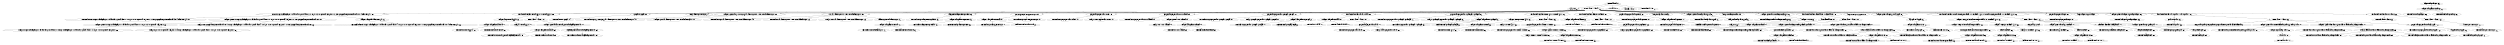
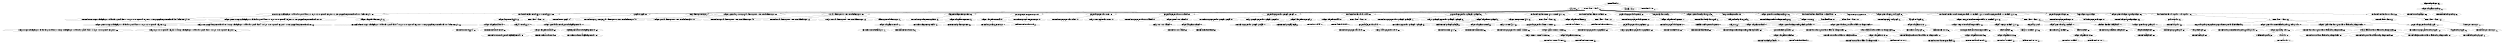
  digraph {
    fontname="DejaVu Sans"
    node [fontname="DejaVu Sans"]
    edge [fontname="DejaVu Sans"]
    n1 [label=<(METHOD,execute)<SUB>281</SUB>>]
    n2 [label=<(PARAM,this)<SUB>281</SUB>>]
    n3 [label=<(BLOCK,&lt;empty&gt;,&lt;empty&gt;)<SUB>282</SUB>>]
-   n4 [label=<(MODIFIER,PUBLIC)>]
    n5 [label=<(MODIFIER,VIRTUAL)>]
    n6 [label=<(METHOD_RETURN,void)<SUB>281</SUB>>]
    n7 [label=<(log,log(&quot;This task is deprecated and will be removed in a future version\n&quot; + &quot;of Ant.  It is now part of the .NET Antlib:\n&quot; + &quot;http://ant.apache.org/antlibs/dotnet/index.html&quot;, Project.MSG_WARN))<SUB>283</SUB>>]
    n8 [label=<(CONTROL_STRUCTURE,if (compiler == null),if (compiler == null))<SUB>288</SUB>>]
    n9 [label=<(validate,this.validate())<SUB>291</SUB>>]
    n10 [label=<(LOCAL,NetCommand command: ANY)>]
    n11 [label=<(&lt;operator&gt;.assignment,ANY command = new NetCommand(this, &quot;WSDL&quot;, compiler.getCommand()))<SUB>292</SUB>>]
    n12 [label=<(&lt;init&gt;,new NetCommand(this, &quot;WSDL&quot;, compiler.getCommand()))<SUB>292</SUB>>]
    n13 [label=<(setFailOnError,setFailOnError(failOnError))<SUB>295</SUB>>]
    n14 [label=<(applyExtraArgs,applyExtraArgs(command))<SUB>297</SUB>>]
    n15 [label=<(addArgument,addArgument(&quot;/nologo&quot;))<SUB>298</SUB>>]
    n16 [label=<(addArgument,addArgument(&quot;/out:&quot; + destFile))<SUB>299</SUB>>]
    n17 [label=<(addArgument,addArgument(&quot;/language:&quot;, language))<SUB>300</SUB>>]
    n18 [label=<(CONTROL_STRUCTURE,if (server),if (server))<SUB>301</SUB>>]
    n19 [label=<(addArgument,addArgument(&quot;/namespace:&quot;, namespace))<SUB>304</SUB>>]
    n20 [label=<(CONTROL_STRUCTURE,if (protocol != null),if (protocol != null))<SUB>305</SUB>>]
    n21 [label=<(CONTROL_STRUCTURE,if (ideErrors),if (ideErrors))<SUB>308</SUB>>]
    n22 [label=<(addArgument,addArgument(extraOptions))<SUB>311</SUB>>]
    n23 [label=<(LOCAL,boolean rebuild: boolean)>]
    n24 [label=<(&lt;operator&gt;.assignment,boolean rebuild = true)<SUB>314</SUB>>]
    n25 [label=<(LOCAL,long destLastModified: long)>]
    n26 [label=<(&lt;operator&gt;.assignment,long destLastModified = -1)<SUB>315</SUB>>]
    n27 [label=<(CONTROL_STRUCTURE,if (destFile.exists()),if (destFile.exists()))<SUB>318</SUB>>]
    n28 [label=<(LOCAL,String path: java.lang.String)>]
    n29 [label=<(&lt;operator&gt;.assignment,path = wsdl.evaluate())<SUB>324</SUB>>]
    n30 [label=<(CONTROL_STRUCTURE,if (!compiler.supportsAbsoluteFiles() &amp;&amp; wsdl.getFile() != null),if (!compiler.supportsAbsoluteFiles() &amp;&amp; wsdl.getFile() != null))<SUB>325</SUB>>]
    n31 [label=<(addArgument,addArgument(path))<SUB>331</SUB>>]
    n32 [label=<(LOCAL,Iterator it: java.util.Iterator)>]
    n33 [label=<(&lt;operator&gt;.assignment,Iterator it = schemas.iterator())<SUB>335</SUB>>]
    n34 [label=<(CONTROL_STRUCTURE,while (it.hasNext()),while (it.hasNext()))<SUB>336</SUB>>]
    n35 [label=<(CONTROL_STRUCTURE,if (rebuild),if (rebuild))<SUB>343</SUB>>]
    n36 [label=<(IDENTIFIER,this,log(&quot;This task is deprecated and will be removed in a future version\n&quot; + &quot;of Ant.  It is now part of the .NET Antlib:\n&quot; + &quot;http://ant.apache.org/antlibs/dotnet/index.html&quot;, Project.MSG_WARN))<SUB>283</SUB>>]
    n37 [label=<(&lt;operator&gt;.addition,&quot;This task is deprecated and will be removed in a future version\n&quot; + &quot;of Ant.  It is now part of the .NET Antlib:\n&quot; + &quot;http://ant.apache.org/antlibs/dotnet/index.html&quot;)<SUB>283</SUB>>]
    n38 [label=<(&lt;operator&gt;.fieldAccess,Project.MSG_WARN)<SUB>286</SUB>>]
    n39 [label=<(&lt;operator&gt;.equals,compiler == null)<SUB>288</SUB>>]
    n40 [label=<(BLOCK,&lt;empty&gt;,&lt;empty&gt;)<SUB>288</SUB>>]
    n41 [label=<(IDENTIFIER,this,this.validate())<SUB>291</SUB>>]
    n42 [label=<(IDENTIFIER,command,ANY command = new NetCommand(this, &quot;WSDL&quot;, compiler.getCommand()))<SUB>292</SUB>>]
    n43 [label=<(&lt;operator&gt;.alloc,new NetCommand(this, &quot;WSDL&quot;, compiler.getCommand()))<SUB>292</SUB>>]
    n44 [label=<(IDENTIFIER,command,new NetCommand(this, &quot;WSDL&quot;, compiler.getCommand()))<SUB>292</SUB>>]
    n45 [label=<(IDENTIFIER,this,new NetCommand(this, &quot;WSDL&quot;, compiler.getCommand()))<SUB>292</SUB>>]
    n46 [label=<(LITERAL,&quot;WSDL&quot;,new NetCommand(this, &quot;WSDL&quot;, compiler.getCommand()))<SUB>293</SUB>>]
    n47 [label=<(getCommand,compiler.getCommand())<SUB>294</SUB>>]
    n48 [label=<(IDENTIFIER,command,setFailOnError(failOnError))<SUB>295</SUB>>]
    n49 [label=<(&lt;operator&gt;.fieldAccess,this.failOnError)<SUB>295</SUB>>]
    n50 [label=<(&lt;operator&gt;.fieldAccess,this.compiler)<SUB>297</SUB>>]
    n51 [label=<(IDENTIFIER,command,applyExtraArgs(command))<SUB>297</SUB>>]
    n52 [label=<(IDENTIFIER,command,addArgument(&quot;/nologo&quot;))<SUB>298</SUB>>]
    n53 [label=<(LITERAL,&quot;/nologo&quot;,addArgument(&quot;/nologo&quot;))<SUB>298</SUB>>]
    n54 [label=<(IDENTIFIER,command,addArgument(&quot;/out:&quot; + destFile))<SUB>299</SUB>>]
    n55 [label=<(&lt;operator&gt;.addition,&quot;/out:&quot; + destFile)<SUB>299</SUB>>]
    n56 [label=<(IDENTIFIER,command,addArgument(&quot;/language:&quot;, language))<SUB>300</SUB>>]
    n57 [label=<(LITERAL,&quot;/language:&quot;,addArgument(&quot;/language:&quot;, language))<SUB>300</SUB>>]
    n58 [label=<(&lt;operator&gt;.fieldAccess,this.language)<SUB>400</SUB>>]
    n59 [label=<(&lt;operator&gt;.fieldAccess,this.server)<SUB>301</SUB>>]
    n60 [label=<(BLOCK,&lt;empty&gt;,&lt;empty&gt;)<SUB>301</SUB>>]
    n61 [label=<(IDENTIFIER,command,addArgument(&quot;/namespace:&quot;, namespace))<SUB>304</SUB>>]
    n62 [label=<(LITERAL,&quot;/namespace:&quot;,addArgument(&quot;/namespace:&quot;, namespace))<SUB>304</SUB>>]
    n63 [label=<(&lt;operator&gt;.fieldAccess,this.namespace)<SUB>304</SUB>>]
    n64 [label=<(&lt;operator&gt;.notEquals,protocol != null)<SUB>305</SUB>>]
    n65 [label=<(BLOCK,&lt;empty&gt;,&lt;empty&gt;)<SUB>305</SUB>>]
    n66 [label=<(&lt;operator&gt;.fieldAccess,this.ideErrors)<SUB>308</SUB>>]
    n67 [label=<(BLOCK,&lt;empty&gt;,&lt;empty&gt;)<SUB>308</SUB>>]
    n68 [label=<(IDENTIFIER,command,addArgument(extraOptions))<SUB>311</SUB>>]
    n69 [label=<(&lt;operator&gt;.fieldAccess,this.extraOptions)<SUB>311</SUB>>]
    n70 [label=<(IDENTIFIER,rebuild,boolean rebuild = true)<SUB>314</SUB>>]
    n71 [label=<(LITERAL,true,boolean rebuild = true)<SUB>314</SUB>>]
    n72 [label=<(IDENTIFIER,destLastModified,long destLastModified = -1)<SUB>315</SUB>>]
    n73 [label=<(&lt;operator&gt;.minus,-1)<SUB>315</SUB>>]
    n74 [label=<(exists,destFile.exists())<SUB>318</SUB>>]
    n75 [label=<(BLOCK,&lt;empty&gt;,&lt;empty&gt;)<SUB>318</SUB>>]
+   n76 [label=<(IDENTIFIER,path,path = wsdl.evaluate())<SUB>324</SUB>>]
    n77 [label=<(evaluate,wsdl.evaluate())<SUB>324</SUB>>]
    n78 [label=<(&lt;operator&gt;.logicalAnd,!compiler.supportsAbsoluteFiles() &amp;&amp; wsdl.getFile() != null)<SUB>325</SUB>>]
    n79 [label=<(BLOCK,&lt;empty&gt;,&lt;empty&gt;)<SUB>325</SUB>>]
    n80 [label=<(IDENTIFIER,command,addArgument(path))<SUB>331</SUB>>]
+   n81 [label=<(IDENTIFIER,path,addArgument(path))<SUB>331</SUB>>]
    n82 [label=<(IDENTIFIER,it,Iterator it = schemas.iterator())<SUB>335</SUB>>]
    n83 [label=<(hasNext,it.hasNext())<SUB>336</SUB>>]
    n84 [label=<(BLOCK,&lt;empty&gt;,&lt;empty&gt;)<SUB>336</SUB>>]
    n85 [label=<(IDENTIFIER,rebuild,if (rebuild))<SUB>343</SUB>>]
    n86 [label=<(BLOCK,&lt;empty&gt;,&lt;empty&gt;)<SUB>343</SUB>>]
    n87 [label=<(&lt;operator&gt;.addition,&quot;This task is deprecated and will be removed in a future version\n&quot; + &quot;of Ant.  It is now part of the .NET Antlib:\n&quot;)<SUB>283</SUB>>]
    n88 [label=<(LITERAL,&quot;http://ant.apache.org/antlibs/dotnet/index.html&quot;,&quot;This task is deprecated and will be removed in a future version\n&quot; + &quot;of Ant.  It is now part of the .NET Antlib:\n&quot; + &quot;http://ant.apache.org/antlibs/dotnet/index.html&quot;)<SUB>285</SUB>>]
    n89 [label=<(IDENTIFIER,Project,log(&quot;This task is deprecated and will be removed in a future version\n&quot; + &quot;of Ant.  It is now part of the .NET Antlib:\n&quot; + &quot;http://ant.apache.org/antlibs/dotnet/index.html&quot;, Project.MSG_WARN))<SUB>286</SUB>>]
    n90 [label=<(LITERAL,&quot;This task is deprecated and will be removed in a future version\n&quot;,&quot;This task is deprecated and will be removed in a future version\n&quot; + &quot;of Ant.  It is now part of the .NET Antlib:\n&quot;)<SUB>283</SUB>>]
    n91 [label=<(LITERAL,&quot;of Ant.  It is now part of the .NET Antlib:\n&quot;,&quot;This task is deprecated and will be removed in a future version\n&quot; + &quot;of Ant.  It is now part of the .NET Antlib:\n&quot;)<SUB>284</SUB>>]
    n92 [label=<(&lt;operator&gt;.fieldAccess,this.compiler)<SUB>288</SUB>>]
    n93 [label=<(LITERAL,null,compiler == null)<SUB>288</SUB>>]
    n94 [label=<(&lt;operator&gt;.assignment,this.compiler = Compiler.createDefaultCompiler())<SUB>289</SUB>>]
    n95 [label=<(IDENTIFIER,this,compiler == null)<SUB>288</SUB>>]
    n96 [label=<(FIELD_IDENTIFIER,compiler,compiler)<SUB>288</SUB>>]
    n97 [label=<(&lt;operator&gt;.fieldAccess,this.compiler)<SUB>289</SUB>>]
    n98 [label=<(createDefaultCompiler,Compiler.createDefaultCompiler())<SUB>289</SUB>>]
    n99 [label=<(IDENTIFIER,this,this.compiler = Compiler.createDefaultCompiler())<SUB>289</SUB>>]
    n100 [label=<(FIELD_IDENTIFIER,compiler,compiler)<SUB>289</SUB>>]
    n101 [label=<(IDENTIFIER,Compiler,Compiler.createDefaultCompiler())<SUB>289</SUB>>]
    n102 [label=<(&lt;operator&gt;.fieldAccess,this.compiler)<SUB>294</SUB>>]
    n103 [label=<(IDENTIFIER,this,compiler.getCommand())<SUB>294</SUB>>]
    n104 [label=<(FIELD_IDENTIFIER,compiler,compiler)<SUB>294</SUB>>]
    n105 [label=<(IDENTIFIER,this,setFailOnError(failOnError))<SUB>295</SUB>>]
    n106 [label=<(FIELD_IDENTIFIER,failOnError,failOnError)<SUB>295</SUB>>]
    n107 [label=<(IDENTIFIER,this,applyExtraArgs(command))<SUB>297</SUB>>]
    n108 [label=<(FIELD_IDENTIFIER,compiler,compiler)<SUB>297</SUB>>]
    n109 [label=<(LITERAL,&quot;/out:&quot;,&quot;/out:&quot; + destFile)<SUB>299</SUB>>]
    n110 [label=<(&lt;operator&gt;.fieldAccess,this.destFile)<SUB>299</SUB>>]
    n111 [label=<(IDENTIFIER,this,&quot;/out:&quot; + destFile)<SUB>299</SUB>>]
    n112 [label=<(FIELD_IDENTIFIER,destFile,destFile)<SUB>299</SUB>>]
    n113 [label=<(IDENTIFIER,this,addArgument(&quot;/language:&quot;, language))<SUB>300</SUB>>]
    n114 [label=<(FIELD_IDENTIFIER,language,language)<SUB>300</SUB>>]
    n115 [label=<(IDENTIFIER,this,if (server))<SUB>301</SUB>>]
    n116 [label=<(FIELD_IDENTIFIER,server,server)<SUB>301</SUB>>]
    n117 [label=<(addArgument,addArgument(&quot;/server&quot;))<SUB>302</SUB>>]
    n118 [label=<(IDENTIFIER,command,addArgument(&quot;/server&quot;))<SUB>302</SUB>>]
    n119 [label=<(LITERAL,&quot;/server&quot;,addArgument(&quot;/server&quot;))<SUB>302</SUB>>]
    n120 [label=<(IDENTIFIER,this,addArgument(&quot;/namespace:&quot;, namespace))<SUB>304</SUB>>]
    n121 [label=<(FIELD_IDENTIFIER,namespace,namespace)<SUB>304</SUB>>]
    n122 [label=<(&lt;operator&gt;.fieldAccess,this.protocol)<SUB>305</SUB>>]
    n123 [label=<(LITERAL,null,protocol != null)<SUB>305</SUB>>]
    n124 [label=<(addArgument,addArgument(&quot;/protocol:&quot; + protocol))<SUB>306</SUB>>]
    n125 [label=<(IDENTIFIER,this,protocol != null)<SUB>305</SUB>>]
    n126 [label=<(FIELD_IDENTIFIER,protocol,protocol)<SUB>305</SUB>>]
    n127 [label=<(IDENTIFIER,command,addArgument(&quot;/protocol:&quot; + protocol))<SUB>306</SUB>>]
    n128 [label=<(&lt;operator&gt;.addition,&quot;/protocol:&quot; + protocol)<SUB>306</SUB>>]
    n129 [label=<(LITERAL,&quot;/protocol:&quot;,&quot;/protocol:&quot; + protocol)<SUB>306</SUB>>]
    n130 [label=<(&lt;operator&gt;.fieldAccess,this.protocol)<SUB>306</SUB>>]
    n131 [label=<(IDENTIFIER,this,&quot;/protocol:&quot; + protocol)<SUB>306</SUB>>]
    n132 [label=<(FIELD_IDENTIFIER,protocol,protocol)<SUB>306</SUB>>]
    n133 [label=<(IDENTIFIER,this,if (ideErrors))<SUB>308</SUB>>]
    n134 [label=<(FIELD_IDENTIFIER,ideErrors,ideErrors)<SUB>308</SUB>>]
    n135 [label=<(addArgument,addArgument(&quot;/parsableErrors&quot;))<SUB>309</SUB>>]
    n136 [label=<(IDENTIFIER,command,addArgument(&quot;/parsableErrors&quot;))<SUB>309</SUB>>]
    n137 [label=<(LITERAL,&quot;/parsableErrors&quot;,addArgument(&quot;/parsableErrors&quot;))<SUB>309</SUB>>]
    n138 [label=<(IDENTIFIER,this,addArgument(extraOptions))<SUB>311</SUB>>]
    n139 [label=<(FIELD_IDENTIFIER,extraOptions,extraOptions)<SUB>311</SUB>>]
    n140 [label=<(LITERAL,1,-1)<SUB>315</SUB>>]
    n141 [label=<(&lt;operator&gt;.fieldAccess,this.destFile)<SUB>318</SUB>>]
    n142 [label=<(&lt;operator&gt;.assignment,destLastModified = destFile.lastModified())<SUB>319</SUB>>]
    n143 [label=<(&lt;operator&gt;.assignment,rebuild = this.isRebuildNeeded(wsdl, destLastModified))<SUB>320</SUB>>]
    n144 [label=<(IDENTIFIER,this,destFile.exists())<SUB>318</SUB>>]
    n145 [label=<(FIELD_IDENTIFIER,destFile,destFile)<SUB>318</SUB>>]
    n146 [label=<(IDENTIFIER,destLastModified,destLastModified = destFile.lastModified())<SUB>319</SUB>>]
    n147 [label=<(lastModified,destFile.lastModified())<SUB>319</SUB>>]
    n148 [label=<(IDENTIFIER,rebuild,rebuild = this.isRebuildNeeded(wsdl, destLastModified))<SUB>320</SUB>>]
    n149 [label=<(isRebuildNeeded,this.isRebuildNeeded(wsdl, destLastModified))<SUB>320</SUB>>]
    n150 [label=<(&lt;operator&gt;.fieldAccess,this.destFile)<SUB>319</SUB>>]
    n151 [label=<(IDENTIFIER,this,destFile.lastModified())<SUB>319</SUB>>]
    n152 [label=<(FIELD_IDENTIFIER,destFile,destFile)<SUB>319</SUB>>]
    n153 [label=<(IDENTIFIER,this,this.isRebuildNeeded(wsdl, destLastModified))<SUB>320</SUB>>]
    n154 [label=<(&lt;operator&gt;.fieldAccess,this.wsdl)<SUB>320</SUB>>]
    n155 [label=<(IDENTIFIER,destLastModified,this.isRebuildNeeded(wsdl, destLastModified))<SUB>320</SUB>>]
    n156 [label=<(IDENTIFIER,this,this.isRebuildNeeded(wsdl, destLastModified))<SUB>320</SUB>>]
    n157 [label=<(FIELD_IDENTIFIER,wsdl,wsdl)<SUB>320</SUB>>]
    n158 [label=<(&lt;operator&gt;.fieldAccess,this.wsdl)<SUB>324</SUB>>]
    n159 [label=<(IDENTIFIER,this,wsdl.evaluate())<SUB>324</SUB>>]
    n160 [label=<(FIELD_IDENTIFIER,wsdl,wsdl)<SUB>324</SUB>>]
    n161 [label=<(&lt;operator&gt;.logicalNot,!compiler.supportsAbsoluteFiles())<SUB>325</SUB>>]
    n162 [label=<(&lt;operator&gt;.notEquals,wsdl.getFile() != null)<SUB>325</SUB>>]
    n163 [label=<(LOCAL,File f: java.io.File)>]
    n164 [label=<(&lt;operator&gt;.assignment,File f = wsdl.getFile())<SUB>327</SUB>>]
    n165 [label=<(setDirectory,setDirectory(f.getParentFile()))<SUB>328</SUB>>]
    n166 [label=<(&lt;operator&gt;.assignment,path = f.getName())<SUB>329</SUB>>]
    n167 [label=<(supportsAbsoluteFiles,compiler.supportsAbsoluteFiles())<SUB>325</SUB>>]
    n168 [label=<(getFile,wsdl.getFile())<SUB>325</SUB>>]
    n169 [label=<(LITERAL,null,wsdl.getFile() != null)<SUB>325</SUB>>]
    n170 [label=<(&lt;operator&gt;.fieldAccess,this.compiler)<SUB>325</SUB>>]
    n171 [label=<(IDENTIFIER,this,compiler.supportsAbsoluteFiles())<SUB>325</SUB>>]
    n172 [label=<(FIELD_IDENTIFIER,compiler,compiler)<SUB>325</SUB>>]
    n173 [label=<(&lt;operator&gt;.fieldAccess,this.wsdl)<SUB>325</SUB>>]
    n174 [label=<(IDENTIFIER,this,wsdl.getFile())<SUB>325</SUB>>]
    n175 [label=<(FIELD_IDENTIFIER,wsdl,wsdl)<SUB>325</SUB>>]
    n176 [label=<(IDENTIFIER,f,File f = wsdl.getFile())<SUB>327</SUB>>]
    n177 [label=<(getFile,wsdl.getFile())<SUB>327</SUB>>]
    n178 [label=<(IDENTIFIER,command,setDirectory(f.getParentFile()))<SUB>328</SUB>>]
    n179 [label=<(getParentFile,f.getParentFile())<SUB>328</SUB>>]
    n180 [label=<(IDENTIFIER,path,path = f.getName())<SUB>329</SUB>>]
    n181 [label=<(getName,f.getName())<SUB>329</SUB>>]
    n182 [label=<(&lt;operator&gt;.fieldAccess,this.wsdl)<SUB>327</SUB>>]
    n183 [label=<(IDENTIFIER,this,wsdl.getFile())<SUB>327</SUB>>]
    n184 [label=<(FIELD_IDENTIFIER,wsdl,wsdl)<SUB>327</SUB>>]
    n185 [label=<(IDENTIFIER,f,f.getParentFile())<SUB>328</SUB>>]
    n186 [label=<(IDENTIFIER,f,f.getName())<SUB>329</SUB>>]
    n187 [label=<(iterator,schemas.iterator())<SUB>335</SUB>>]
    n188 [label=<(&lt;operator&gt;.fieldAccess,this.schemas)<SUB>335</SUB>>]
    n189 [label=<(IDENTIFIER,this,schemas.iterator())<SUB>335</SUB>>]
    n190 [label=<(FIELD_IDENTIFIER,schemas,schemas)<SUB>335</SUB>>]
    n191 [label=<(IDENTIFIER,it,it.hasNext())<SUB>336</SUB>>]
    n192 [label=<(LOCAL,Schema schema: org.apache.tools.ant.taskdefs.optional.dotnet.WsdlToDotnet$Schema)>]
    n193 [label=<(&lt;operator&gt;.assignment,WsdlToDotnet$Schema schema = (Schema) it.next())<SUB>337</SUB>>]
    n194 [label=<(&lt;operators&gt;.assignmentOr,rebuild |= this.isRebuildNeeded(schema, destLastModified))<SUB>339</SUB>>]
    n195 [label=<(addArgument,addArgument(schema.evaluate()))<SUB>340</SUB>>]
    n196 [label=<(IDENTIFIER,schema,WsdlToDotnet$Schema schema = (Schema) it.next())<SUB>337</SUB>>]
    n197 [label=<(&lt;operator&gt;.cast,(Schema) it.next())<SUB>337</SUB>>]
    n198 [label=<(IDENTIFIER,rebuild,rebuild |= this.isRebuildNeeded(schema, destLastModified))<SUB>339</SUB>>]
    n199 [label=<(isRebuildNeeded,this.isRebuildNeeded(schema, destLastModified))<SUB>339</SUB>>]
    n200 [label=<(IDENTIFIER,command,addArgument(schema.evaluate()))<SUB>340</SUB>>]
    n201 [label=<(evaluate,schema.evaluate())<SUB>340</SUB>>]
+   n202 [label=<(TYPE_REF,Schema,Schema)<SUB>337</SUB>>]
    n203 [label=<(next,it.next())<SUB>337</SUB>>]
    n204 [label=<(IDENTIFIER,it,it.next())<SUB>337</SUB>>]
    n205 [label=<(IDENTIFIER,this,this.isRebuildNeeded(schema, destLastModified))<SUB>339</SUB>>]
    n206 [label=<(IDENTIFIER,schema,this.isRebuildNeeded(schema, destLastModified))<SUB>339</SUB>>]
    n207 [label=<(IDENTIFIER,destLastModified,this.isRebuildNeeded(schema, destLastModified))<SUB>339</SUB>>]
    n208 [label=<(IDENTIFIER,schema,schema.evaluate())<SUB>340</SUB>>]
    n209 [label=<(runCommand,runCommand())<SUB>344</SUB>>]
    n210 [label=<(IDENTIFIER,command,runCommand())<SUB>344</SUB>>]
    n1 -> n2
    n1 -> n3
-   n1 -> n4
    n1 -> n5
    n1 -> n6
    n3 -> n7
    n3 -> n8
    n3 -> n9
    n3 -> n10
    n3 -> n11
    n3 -> n12
    n3 -> n13
    n3 -> n14
    n3 -> n15
    n3 -> n16
    n3 -> n17
    n3 -> n18
    n3 -> n19
    n3 -> n20
    n3 -> n21
    n3 -> n22
    n3 -> n23
    n3 -> n24
    n3 -> n25
    n3 -> n26
    n3 -> n27
    n3 -> n28
    n3 -> n29
    n3 -> n30
    n3 -> n31
    n3 -> n32
    n3 -> n33
    n3 -> n34
    n3 -> n35
    n7 -> n36
    n7 -> n37
    n7 -> n38
    n8 -> n39
    n8 -> n40
    n9 -> n41
    n11 -> n42
    n11 -> n43
    n12 -> n44
    n12 -> n45
    n12 -> n46
    n12 -> n47
    n13 -> n48
    n13 -> n49
    n14 -> n50
    n14 -> n51
    n15 -> n52
    n15 -> n53
    n16 -> n54
    n16 -> n55
    n17 -> n56
    n17 -> n57
    n17 -> n58
    n18 -> n59
    n18 -> n60
    n19 -> n61
    n19 -> n62
    n19 -> n63
    n20 -> n64
    n20 -> n65
    n21 -> n66
    n21 -> n67
    n22 -> n68
    n22 -> n69
    n24 -> n70
    n24 -> n71
    n26 -> n72
    n26 -> n73
    n27 -> n74
    n27 -> n75
+   n29 -> n76
    n29 -> n77
    n30 -> n78
    n30 -> n79
    n31 -> n80
+   n31 -> n81
    n33 -> n82
    n34 -> n83
    n34 -> n84
    n35 -> n85
    n35 -> n86
    n37 -> n87
    n37 -> n88
    n38 -> n89
    n39 -> n92
    n39 -> n93
    n40 -> n94
    n47 -> n102
    n49 -> n105
    n49 -> n106
    n50 -> n107
    n50 -> n108
    n55 -> n109
    n55 -> n110
    n58 -> n113
    n58 -> n114
    n59 -> n115
    n59 -> n116
    n60 -> n117
    n63 -> n120
    n63 -> n121
    n64 -> n122
    n64 -> n123
    n65 -> n124
    n66 -> n133
    n66 -> n134
    n67 -> n135
    n69 -> n138
    n69 -> n139
    n73 -> n140
    n74 -> n141
    n75 -> n142
    n75 -> n143
    n77 -> n158
    n78 -> n161
    n78 -> n162
    n79 -> n163
    n79 -> n164
    n79 -> n165
    n79 -> n166
    n83 -> n191
    n84 -> n192
    n84 -> n193
    n84 -> n194
    n84 -> n195
    n86 -> n209
    n87 -> n90
    n87 -> n91
    n92 -> n95
    n92 -> n96
    n94 -> n97
    n94 -> n98
    n97 -> n99
    n97 -> n100
    n98 -> n101
    n102 -> n103
    n102 -> n104
    n110 -> n111
    n110 -> n112
    n117 -> n118
    n117 -> n119
    n122 -> n125
    n122 -> n126
    n124 -> n127
    n124 -> n128
    n128 -> n129
    n128 -> n130
    n130 -> n131
    n130 -> n132
    n135 -> n136
    n135 -> n137
    n141 -> n144
    n141 -> n145
    n142 -> n146
    n142 -> n147
    n143 -> n148
    n143 -> n149
    n147 -> n150
    n149 -> n153
    n149 -> n154
    n149 -> n155
    n150 -> n151
    n150 -> n152
    n154 -> n156
    n154 -> n157
    n158 -> n159
    n158 -> n160
    n161 -> n167
    n162 -> n168
    n162 -> n169
    n164 -> n176
    n164 -> n177
    n165 -> n178
    n165 -> n179
    n166 -> n180
    n166 -> n181
    n167 -> n170
    n168 -> n173
    n170 -> n171
    n170 -> n172
    n173 -> n174
    n173 -> n175
    n177 -> n182
    n179 -> n185
    n181 -> n186
    n182 -> n183
    n182 -> n184
    n187 -> n188
    n188 -> n189
    n188 -> n190
    n193 -> n196
    n193 -> n197
    n194 -> n198
    n194 -> n199
    n195 -> n200
    n195 -> n201
+   n197 -> n202
    n197 -> n203
    n199 -> n205
    n199 -> n206
    n199 -> n207
    n201 -> n208
    n203 -> n204
    n209 -> n210
  }
